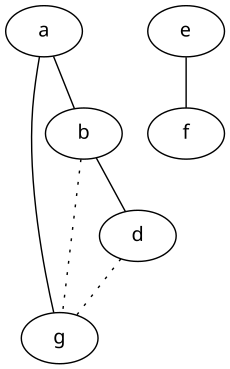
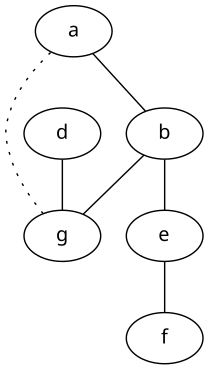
  graph {
    fontname="Noto Sans"
    node [fontname="Noto Sans"]
    edge [fontname="Noto Sans"]
    a
    g
    b
    e
    f
    d
-   a -- g
+   a -- g [style=dotted]
    a -- b
-   b -- g [style=dotted]
-   b -- d
+   b -- g [style=solid]
+   b -- e
    e -- f [style=solid]
-   d -- g [style=dotted]
+   d -- g [style=solid]
  }
